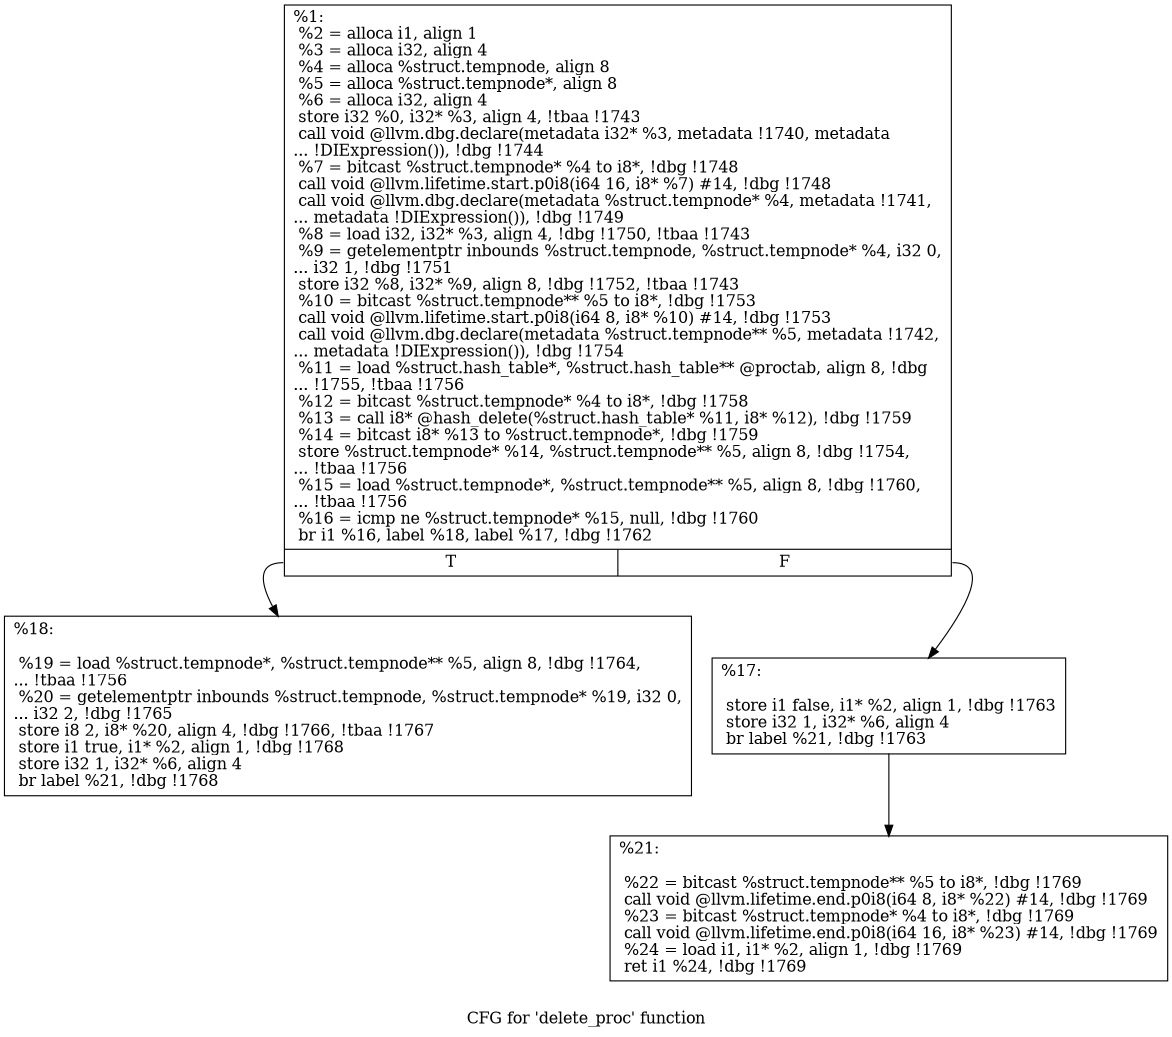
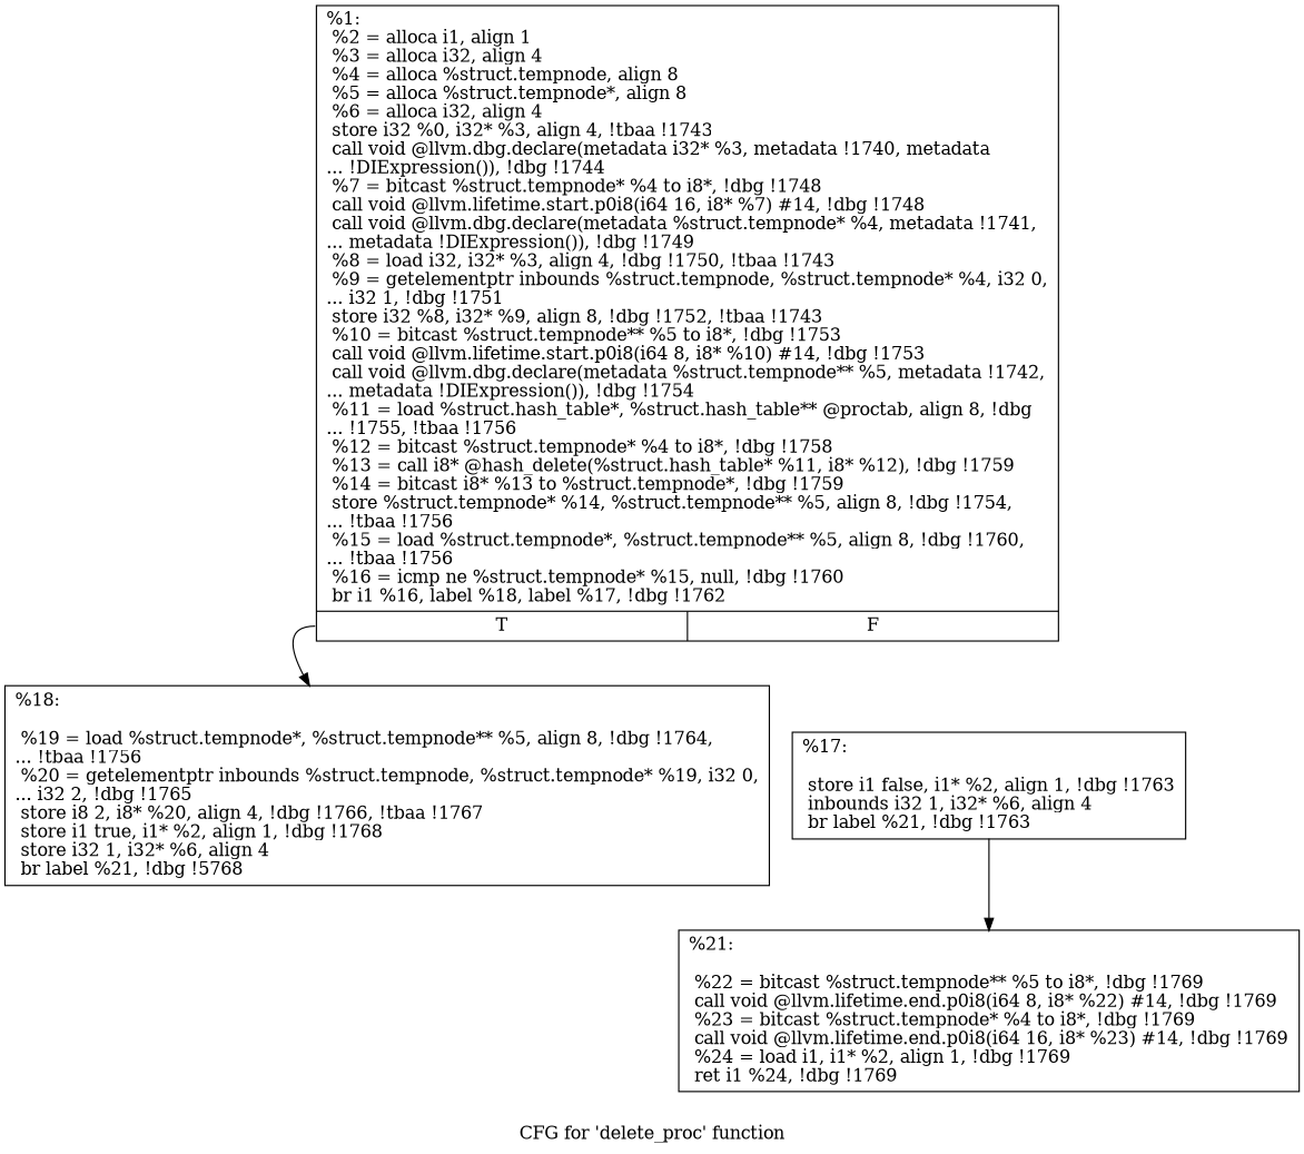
  digraph {
    label="CFG for 'delete_proc' function"
    node [shape=record]
    n1 [label="{%1:\l  %2 = alloca i1, align 1\l  %3 = alloca i32, align 4\l  %4 = alloca %struct.tempnode, align 8\l  %5 = alloca %struct.tempnode*, align 8\l  %6 = alloca i32, align 4\l  store i32 %0, i32* %3, align 4, !tbaa !1743\l  call void @llvm.dbg.declare(metadata i32* %3, metadata !1740, metadata\l... !DIExpression()), !dbg !1744\l  %7 = bitcast %struct.tempnode* %4 to i8*, !dbg !1748\l  call void @llvm.lifetime.start.p0i8(i64 16, i8* %7) #14, !dbg !1748\l  call void @llvm.dbg.declare(metadata %struct.tempnode* %4, metadata !1741,\l... metadata !DIExpression()), !dbg !1749\l  %8 = load i32, i32* %3, align 4, !dbg !1750, !tbaa !1743\l  %9 = getelementptr inbounds %struct.tempnode, %struct.tempnode* %4, i32 0,\l... i32 1, !dbg !1751\l  store i32 %8, i32* %9, align 8, !dbg !1752, !tbaa !1743\l  %10 = bitcast %struct.tempnode** %5 to i8*, !dbg !1753\l  call void @llvm.lifetime.start.p0i8(i64 8, i8* %10) #14, !dbg !1753\l  call void @llvm.dbg.declare(metadata %struct.tempnode** %5, metadata !1742,\l... metadata !DIExpression()), !dbg !1754\l  %11 = load %struct.hash_table*, %struct.hash_table** @proctab, align 8, !dbg\l... !1755, !tbaa !1756\l  %12 = bitcast %struct.tempnode* %4 to i8*, !dbg !1758\l  %13 = call i8* @hash_delete(%struct.hash_table* %11, i8* %12), !dbg !1759\l  %14 = bitcast i8* %13 to %struct.tempnode*, !dbg !1759\l  store %struct.tempnode* %14, %struct.tempnode** %5, align 8, !dbg !1754,\l... !tbaa !1756\l  %15 = load %struct.tempnode*, %struct.tempnode** %5, align 8, !dbg !1760,\l... !tbaa !1756\l  %16 = icmp ne %struct.tempnode* %15, null, !dbg !1760\l  br i1 %16, label %18, label %17, !dbg !1762\l|{<s0>T|<s1>F}}"]
-   n2 [label="{%18:\l\l  %19 = load %struct.tempnode*, %struct.tempnode** %5, align 8, !dbg !1764,\l... !tbaa !1756\l  %20 = getelementptr inbounds %struct.tempnode, %struct.tempnode* %19, i32 0,\l... i32 2, !dbg !1765\l  store i8 2, i8* %20, align 4, !dbg !1766, !tbaa !1767\l  store i1 true, i1* %2, align 1, !dbg !1768\l  store i32 1, i32* %6, align 4\l  br label %21, !dbg !1768\l}"]
-   n3 [label="{%17:\l\l  store i1 false, i1* %2, align 1, !dbg !1763\l  store i32 1, i32* %6, align 4\l  br label %21, !dbg !1763\l}"]
+   n2 [label="{%18:\l\l  %19 = load %struct.tempnode*, %struct.tempnode** %5, align 8, !dbg !1764,\l... !tbaa !1756\l  %20 = getelementptr inbounds %struct.tempnode, %struct.tempnode* %19, i32 0,\l... i32 2, !dbg !1765\l  store i8 2, i8* %20, align 4, !dbg !1766, !tbaa !1767\l  store i1 true, i1* %2, align 1, !dbg !1768\l  store i32 1, i32* %6, align 4\l  br label %21, !dbg !5768\l}"]
+   n3 [label="{%17:\l\l  store i1 false, i1* %2, align 1, !dbg !1763\l  inbounds i32 1, i32* %6, align 4\l  br label %21, !dbg !1763\l}"]
    n4 [label="{%21:\l\l  %22 = bitcast %struct.tempnode** %5 to i8*, !dbg !1769\l  call void @llvm.lifetime.end.p0i8(i64 8, i8* %22) #14, !dbg !1769\l  %23 = bitcast %struct.tempnode* %4 to i8*, !dbg !1769\l  call void @llvm.lifetime.end.p0i8(i64 16, i8* %23) #14, !dbg !1769\l  %24 = load i1, i1* %2, align 1, !dbg !1769\l  ret i1 %24, !dbg !1769\l}"]
    n1 -> n2 [tailport=s0]
-   n1 -> n3 [tailport=s1]
    n3 -> n4
  }
